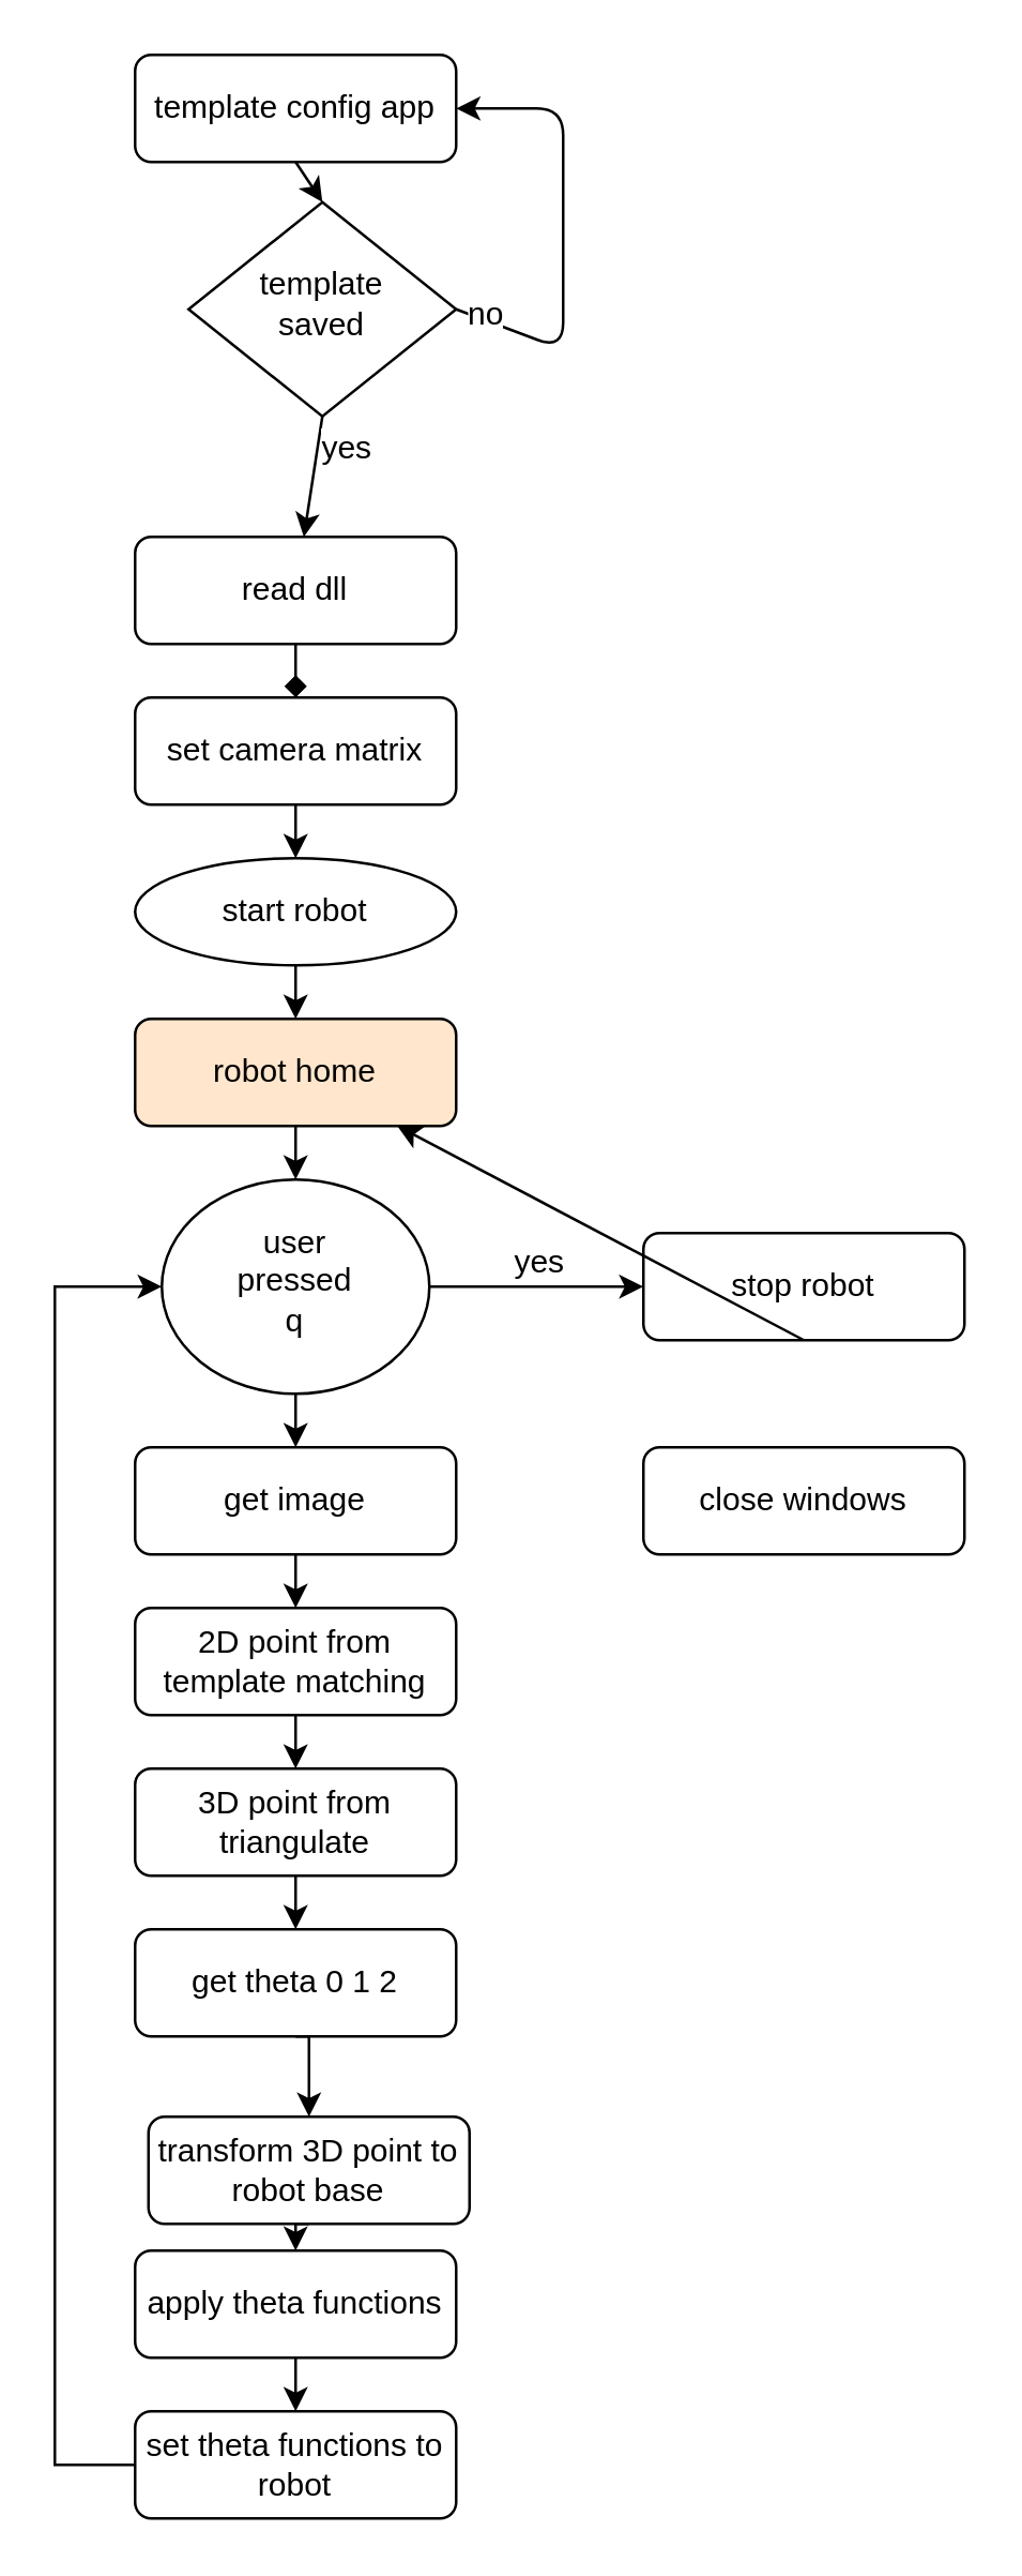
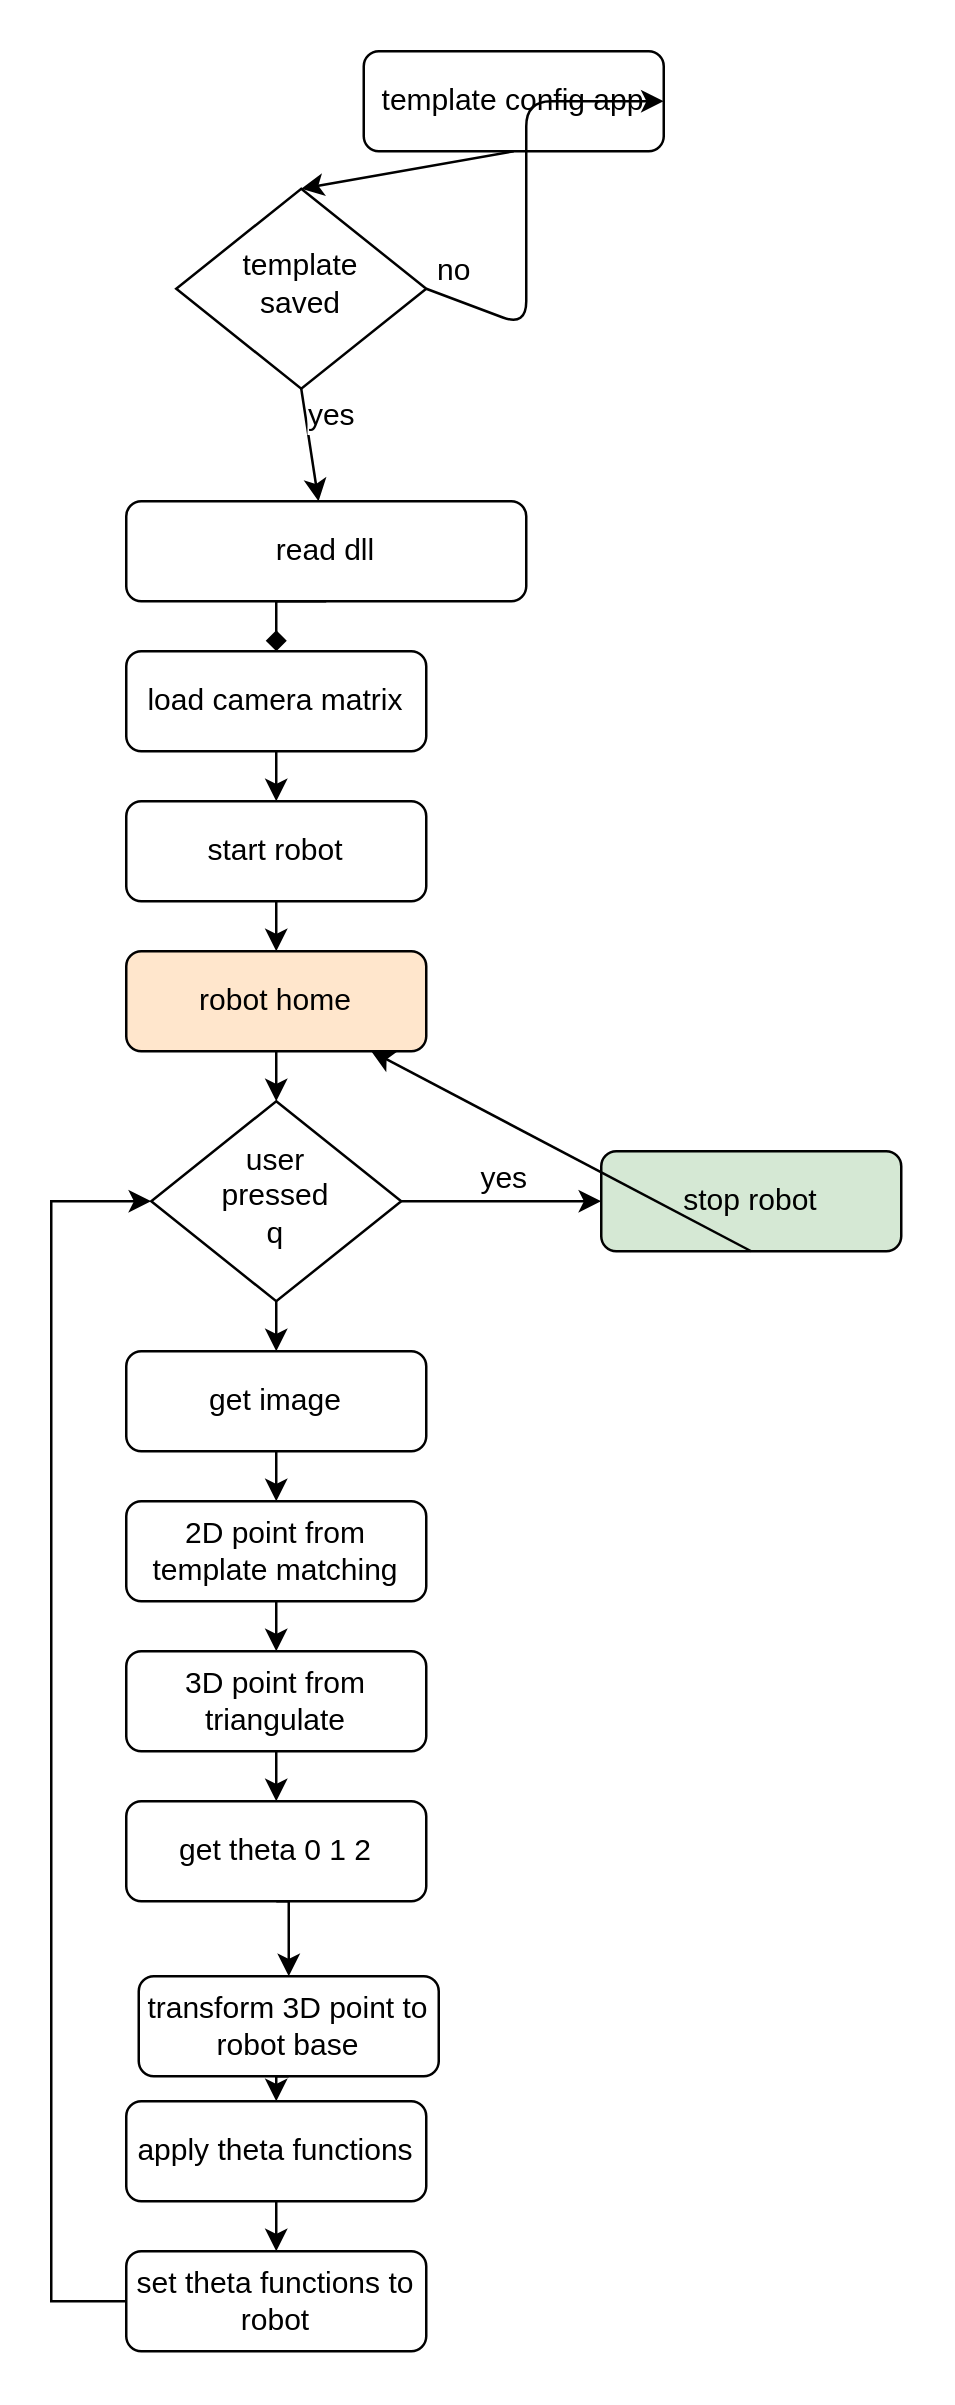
  <mxCell id="0" />
  <mxCell id="1" parent="0" />
  <mxCell id="2" style="edgeStyle=orthogonalEdgeStyle;rounded=0;orthogonalLoop=1;jettySize=auto;html=1;exitX=0.5;exitY=1;exitDx=0;exitDy=0;entryX=0.5;entryY=0;entryDx=0;entryDy=0;endArrow=diamond;" edge="1" parent="1" source="3" target="29"><mxGeometry relative="1" as="geometry" /></mxCell>
- <mxCell id="3" value="read dll" style="rounded=1;whiteSpace=wrap;html=1;fontSize=12;glass=0;strokeWidth=1;shadow=0;" parent="1" vertex="1"><mxGeometry x="50" y="200" width="120" height="40" as="geometry" /></mxCell>
- <mxCell id="4" value="template config app" style="rounded=1;whiteSpace=wrap;html=1;fontSize=12;glass=0;strokeWidth=1;shadow=0;" vertex="1" parent="1"><mxGeometry x="50" y="20" width="120" height="40" as="geometry" /></mxCell>
+ <mxCell id="3" value="read dll" style="rounded=1;whiteSpace=wrap;html=1;fontSize=12;glass=0;strokeWidth=1;shadow=0;" parent="1" vertex="1"><mxGeometry x="50" y="200" width="160" height="40" as="geometry" /></mxCell>
+ <mxCell id="4" value="template config app" style="rounded=1;whiteSpace=wrap;html=1;fontSize=12;glass=0;strokeWidth=1;shadow=0;" vertex="1" parent="1"><mxGeometry x="145" y="20" width="120" height="40" as="geometry" /></mxCell>
  <mxCell id="5" value="&lt;div&gt;template&lt;/div&gt;&lt;div&gt;saved&lt;br&gt;&lt;/div&gt;" style="rhombus;whiteSpace=wrap;html=1;shadow=0;fontFamily=Helvetica;fontSize=12;align=center;strokeWidth=1;spacing=6;spacingTop=-4;" vertex="1" parent="1"><mxGeometry x="70" y="75" width="100" height="80" as="geometry" /></mxCell>
  <mxCell id="6" value="" style="endArrow=classic;html=1;exitX=1;exitY=0.5;exitDx=0;exitDy=0;entryX=1;entryY=0.5;entryDx=0;entryDy=0;" edge="1" parent="1" source="5" target="4"><mxGeometry width="50" height="50" relative="1" as="geometry"><mxPoint x="270" y="180" as="sourcePoint" /><mxPoint x="320" y="130" as="targetPoint" /><Array as="points"><mxPoint x="210" y="130" /><mxPoint x="210" y="40" /></Array></mxGeometry></mxCell>
  <mxCell id="7" value="no" style="text;html=1;align=center;verticalAlign=middle;resizable=0;points=[];labelBackgroundColor=#ffffff;" vertex="1" connectable="0" parent="6"><mxGeometry x="0.247" y="-1" relative="1" as="geometry"><mxPoint x="-31" y="52" as="offset" /></mxGeometry></mxCell>
  <mxCell id="8" value="" style="endArrow=classic;html=1;exitX=0.5;exitY=1;exitDx=0;exitDy=0;" edge="1" parent="1" source="5" target="3"><mxGeometry width="50" height="50" relative="1" as="geometry"><mxPoint x="190" y="210" as="sourcePoint" /><mxPoint x="240" y="160" as="targetPoint" /></mxGeometry></mxCell>
  <mxCell id="9" value="yes" style="text;html=1;align=center;verticalAlign=middle;resizable=0;points=[];labelBackgroundColor=#ffffff;" vertex="1" connectable="0" parent="8"><mxGeometry x="-0.5" y="2" relative="1" as="geometry"><mxPoint x="8" as="offset" /></mxGeometry></mxCell>
- <mxCell id="10" value="start robot" style="ellipse;whiteSpace=wrap;html=1;fontSize=12;glass=0;strokeWidth=1;shadow=0;" vertex="1" parent="1"><mxGeometry x="50" y="320" width="120" height="40" as="geometry" /></mxCell>
+ <mxCell id="10" value="start robot" style="rounded=1;whiteSpace=wrap;html=1;fontSize=12;glass=0;strokeWidth=1;shadow=0;" vertex="1" parent="1"><mxGeometry x="50" y="320" width="120" height="40" as="geometry" /></mxCell>
  <mxCell id="11" value="robot home" style="rounded=1;whiteSpace=wrap;html=1;fontSize=12;glass=0;strokeWidth=1;shadow=0;fillColor=#ffe6cc;" vertex="1" parent="1"><mxGeometry x="50" y="380" width="120" height="40" as="geometry" /></mxCell>
  <mxCell id="12" style="edgeStyle=orthogonalEdgeStyle;rounded=0;orthogonalLoop=1;jettySize=auto;html=1;exitX=0.5;exitY=1;exitDx=0;exitDy=0;entryX=0.5;entryY=0;entryDx=0;entryDy=0;" edge="1" parent="1" source="13" target="23"><mxGeometry relative="1" as="geometry" /></mxCell>
- <mxCell id="13" value="&lt;div&gt;user &lt;br&gt;&lt;/div&gt;&lt;div&gt;pressed &lt;br&gt;&lt;/div&gt;&lt;div&gt;q&lt;br&gt;&lt;/div&gt;" style="ellipse;whiteSpace=wrap;html=1;shadow=0;fontFamily=Helvetica;fontSize=12;align=center;strokeWidth=1;spacing=6;spacingTop=-4;" vertex="1" parent="1"><mxGeometry x="60" y="440" width="100" height="80" as="geometry" /></mxCell>
- <mxCell id="14" value="stop robot" style="rounded=1;whiteSpace=wrap;html=1;fontSize=12;glass=0;strokeWidth=1;shadow=0;" vertex="1" parent="1"><mxGeometry x="240" y="460" width="120" height="40" as="geometry" /></mxCell>
- <mxCell id="15" value="close windows" style="rounded=1;whiteSpace=wrap;html=1;fontSize=12;glass=0;strokeWidth=1;shadow=0;" vertex="1" parent="1"><mxGeometry x="240" y="540" width="120" height="40" as="geometry" /></mxCell>
+ <mxCell id="13" value="&lt;div&gt;user &lt;br&gt;&lt;/div&gt;&lt;div&gt;pressed &lt;br&gt;&lt;/div&gt;&lt;div&gt;q&lt;br&gt;&lt;/div&gt;" style="rhombus;whiteSpace=wrap;html=1;shadow=0;fontFamily=Helvetica;fontSize=12;align=center;strokeWidth=1;spacing=6;spacingTop=-4;" vertex="1" parent="1"><mxGeometry x="60" y="440" width="100" height="80" as="geometry" /></mxCell>
+ <mxCell id="14" value="stop robot" style="rounded=1;whiteSpace=wrap;html=1;fontSize=12;glass=0;strokeWidth=1;shadow=0;fillColor=#d5e8d4;" vertex="1" parent="1"><mxGeometry x="240" y="460" width="120" height="40" as="geometry" /></mxCell>
  <mxCell id="16" value="" style="endArrow=classic;html=1;exitX=1;exitY=0.5;exitDx=0;exitDy=0;entryX=0;entryY=0.5;entryDx=0;entryDy=0;" edge="1" parent="1" source="13" target="14"><mxGeometry width="50" height="50" relative="1" as="geometry"><mxPoint x="230" y="420" as="sourcePoint" /><mxPoint x="280" y="370" as="targetPoint" /></mxGeometry></mxCell>
  <mxCell id="17" value="yes" style="text;html=1;align=center;verticalAlign=middle;resizable=0;points=[];labelBackgroundColor=#ffffff;" vertex="1" connectable="0" parent="16"><mxGeometry x="-0.4" y="-1" relative="1" as="geometry"><mxPoint x="16" y="-11" as="offset" /></mxGeometry></mxCell>
  <mxCell id="18" value="" style="endArrow=classic;html=1;exitX=0.5;exitY=1;exitDx=0;exitDy=0;" edge="1" parent="1" source="14" target="11"><mxGeometry width="50" height="50" relative="1" as="geometry"><mxPoint x="170" y="640" as="sourcePoint" /><mxPoint x="220" y="590" as="targetPoint" /></mxGeometry></mxCell>
  <mxCell id="19" value="" style="endArrow=classic;html=1;exitX=0.5;exitY=1;exitDx=0;exitDy=0;entryX=0.5;entryY=0;entryDx=0;entryDy=0;" edge="1" parent="1" source="10" target="11"><mxGeometry width="50" height="50" relative="1" as="geometry"><mxPoint x="230" y="380" as="sourcePoint" /><mxPoint x="280" y="330" as="targetPoint" /></mxGeometry></mxCell>
  <mxCell id="20" value="" style="endArrow=classic;html=1;exitX=0.5;exitY=1;exitDx=0;exitDy=0;" edge="1" parent="1" source="11" target="13"><mxGeometry width="50" height="50" relative="1" as="geometry"><mxPoint x="240" y="390" as="sourcePoint" /><mxPoint x="290" y="340" as="targetPoint" /></mxGeometry></mxCell>
  <mxCell id="21" value="" style="endArrow=classic;html=1;exitX=0.5;exitY=1;exitDx=0;exitDy=0;entryX=0.5;entryY=0;entryDx=0;entryDy=0;" edge="1" parent="1" source="4" target="5"><mxGeometry width="50" height="50" relative="1" as="geometry"><mxPoint x="280" y="100" as="sourcePoint" /><mxPoint x="330" y="50" as="targetPoint" /></mxGeometry></mxCell>
  <mxCell id="22" style="edgeStyle=orthogonalEdgeStyle;rounded=0;orthogonalLoop=1;jettySize=auto;html=1;exitX=0.5;exitY=1;exitDx=0;exitDy=0;entryX=0.5;entryY=0;entryDx=0;entryDy=0;" edge="1" parent="1" source="23" target="25"><mxGeometry relative="1" as="geometry" /></mxCell>
  <mxCell id="23" value="get image" style="rounded=1;whiteSpace=wrap;html=1;fontSize=12;glass=0;strokeWidth=1;shadow=0;" vertex="1" parent="1"><mxGeometry x="50" y="540" width="120" height="40" as="geometry" /></mxCell>
  <mxCell id="24" style="edgeStyle=orthogonalEdgeStyle;rounded=0;orthogonalLoop=1;jettySize=auto;html=1;exitX=0.5;exitY=1;exitDx=0;exitDy=0;entryX=0.5;entryY=0;entryDx=0;entryDy=0;" edge="1" parent="1" source="25" target="27"><mxGeometry relative="1" as="geometry" /></mxCell>
  <mxCell id="25" value="2D point from&lt;br&gt;template matching" style="rounded=1;whiteSpace=wrap;html=1;fontSize=12;glass=0;strokeWidth=1;shadow=0;" vertex="1" parent="1"><mxGeometry x="50" y="600" width="120" height="40" as="geometry" /></mxCell>
  <mxCell id="26" style="edgeStyle=orthogonalEdgeStyle;rounded=0;orthogonalLoop=1;jettySize=auto;html=1;exitX=0.5;exitY=1;exitDx=0;exitDy=0;entryX=0.5;entryY=0;entryDx=0;entryDy=0;" edge="1" parent="1" source="27" target="31"><mxGeometry relative="1" as="geometry" /></mxCell>
  <mxCell id="27" value="3D point from&lt;br&gt;triangulate" style="rounded=1;whiteSpace=wrap;html=1;fontSize=12;glass=0;strokeWidth=1;shadow=0;" vertex="1" parent="1"><mxGeometry x="50" y="660" width="120" height="40" as="geometry" /></mxCell>
  <mxCell id="28" style="edgeStyle=orthogonalEdgeStyle;rounded=0;orthogonalLoop=1;jettySize=auto;html=1;exitX=0.5;exitY=1;exitDx=0;exitDy=0;entryX=0.5;entryY=0;entryDx=0;entryDy=0;" edge="1" parent="1" source="29" target="10"><mxGeometry relative="1" as="geometry" /></mxCell>
- <mxCell id="29" value="set camera matrix" style="rounded=1;whiteSpace=wrap;html=1;fontSize=12;glass=0;strokeWidth=1;shadow=0;" vertex="1" parent="1"><mxGeometry x="50" y="260" width="120" height="40" as="geometry" /></mxCell>
+ <mxCell id="29" value="load camera matrix" style="rounded=1;whiteSpace=wrap;html=1;fontSize=12;glass=0;strokeWidth=1;shadow=0;" vertex="1" parent="1"><mxGeometry x="50" y="260" width="120" height="40" as="geometry" /></mxCell>
  <mxCell id="30" style="edgeStyle=orthogonalEdgeStyle;rounded=0;orthogonalLoop=1;jettySize=auto;html=1;exitX=0.5;exitY=1;exitDx=0;exitDy=0;entryX=0.5;entryY=0;entryDx=0;entryDy=0;" edge="1" parent="1" source="31" target="33"><mxGeometry relative="1" as="geometry" /></mxCell>
  <mxCell id="31" value="get theta 0 1 2" style="rounded=1;whiteSpace=wrap;html=1;fontSize=12;glass=0;strokeWidth=1;shadow=0;" vertex="1" parent="1"><mxGeometry x="50" y="720" width="120" height="40" as="geometry" /></mxCell>
  <mxCell id="32" style="edgeStyle=orthogonalEdgeStyle;rounded=0;orthogonalLoop=1;jettySize=auto;html=1;exitX=0.5;exitY=1;exitDx=0;exitDy=0;entryX=0.5;entryY=0;entryDx=0;entryDy=0;" edge="1" parent="1" source="33" target="35"><mxGeometry relative="1" as="geometry" /></mxCell>
  <mxCell id="33" value="transform 3D point to robot base" style="rounded=1;whiteSpace=wrap;html=1;fontSize=12;glass=0;strokeWidth=1;shadow=0;" vertex="1" parent="1"><mxGeometry x="55" y="790" width="120" height="40" as="geometry" /></mxCell>
  <mxCell id="34" style="edgeStyle=orthogonalEdgeStyle;rounded=0;orthogonalLoop=1;jettySize=auto;html=1;exitX=0.5;exitY=1;exitDx=0;exitDy=0;entryX=0.5;entryY=0;entryDx=0;entryDy=0;" edge="1" parent="1" source="35" target="37"><mxGeometry relative="1" as="geometry" /></mxCell>
  <mxCell id="35" value="apply theta functions" style="rounded=1;whiteSpace=wrap;html=1;fontSize=12;glass=0;strokeWidth=1;shadow=0;" vertex="1" parent="1"><mxGeometry x="50" y="840" width="120" height="40" as="geometry" /></mxCell>
  <mxCell id="36" style="edgeStyle=orthogonalEdgeStyle;rounded=0;orthogonalLoop=1;jettySize=auto;html=1;exitX=0;exitY=0.5;exitDx=0;exitDy=0;entryX=0;entryY=0.5;entryDx=0;entryDy=0;" edge="1" parent="1" source="37" target="13"><mxGeometry relative="1" as="geometry"><Array as="points"><mxPoint x="20" y="920" /><mxPoint x="20" y="480" /></Array></mxGeometry></mxCell>
  <mxCell id="37" value="set theta functions to robot" style="rounded=1;whiteSpace=wrap;html=1;fontSize=12;glass=0;strokeWidth=1;shadow=0;" vertex="1" parent="1"><mxGeometry x="50" y="900" width="120" height="40" as="geometry" /></mxCell>
